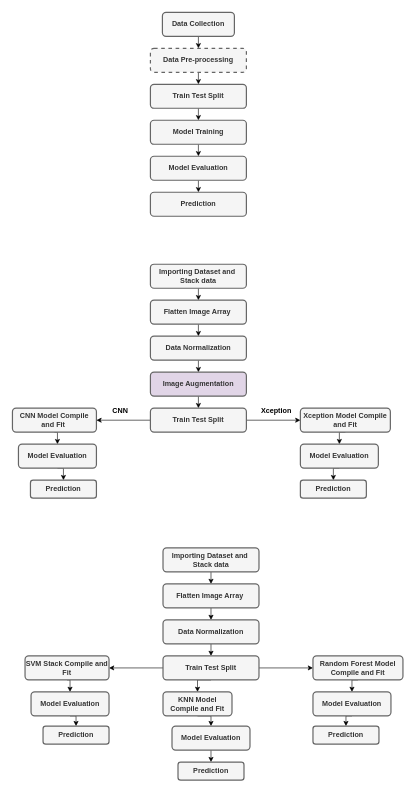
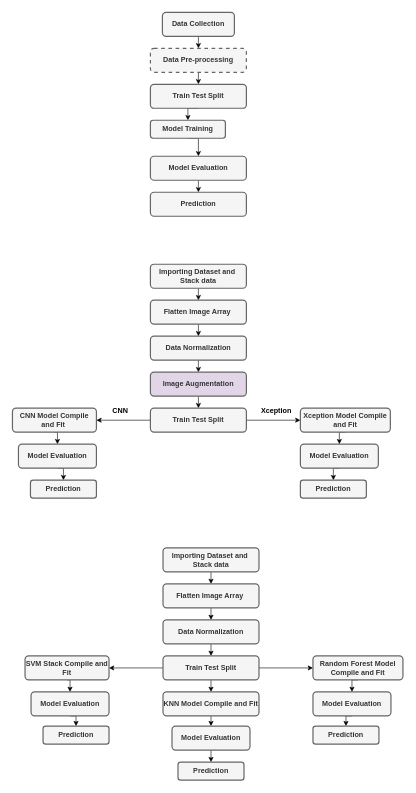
  <mxCell id="0" />
  <mxCell id="1" parent="0" />
  <mxCell id="2" style="edgeStyle=orthogonalEdgeStyle;rounded=0;orthogonalLoop=1;jettySize=auto;html=1;exitX=0.5;exitY=1;exitDx=0;exitDy=0;entryX=0.5;entryY=0;entryDx=0;entryDy=0;" edge="1" parent="1" source="3" target="5"><mxGeometry relative="1" as="geometry" /></mxCell>
  <mxCell id="3" value="Data Collection" style="rounded=1;whiteSpace=wrap;html=1;strokeWidth=2;fillColor=#f5f5f5;fontColor=#333333;strokeColor=#666666;fontStyle=1" vertex="1" parent="1"><mxGeometry x="270" y="20" width="120" height="40" as="geometry" /></mxCell>
  <mxCell id="4" style="edgeStyle=orthogonalEdgeStyle;rounded=0;orthogonalLoop=1;jettySize=auto;html=1;exitX=0.5;exitY=1;exitDx=0;exitDy=0;entryX=0.5;entryY=0;entryDx=0;entryDy=0;" edge="1" parent="1" source="5" target="7"><mxGeometry relative="1" as="geometry" /></mxCell>
  <mxCell id="5" value="Data Pre-processing" style="rounded=1;whiteSpace=wrap;html=1;strokeWidth=2;fillColor=#f5f5f5;fontColor=#333333;strokeColor=#666666;fontStyle=1;dashed=1;" vertex="1" parent="1"><mxGeometry x="250" y="80" width="160" height="40" as="geometry" /></mxCell>
  <mxCell id="6" style="edgeStyle=orthogonalEdgeStyle;rounded=0;orthogonalLoop=1;jettySize=auto;html=1;exitX=0.5;exitY=1;exitDx=0;exitDy=0;entryX=0.5;entryY=0;entryDx=0;entryDy=0;" edge="1" parent="1" source="7" target="9"><mxGeometry relative="1" as="geometry" /></mxCell>
  <mxCell id="7" value="Train Test Split" style="rounded=1;whiteSpace=wrap;html=1;strokeWidth=2;fillColor=#f5f5f5;fontColor=#333333;strokeColor=#666666;fontStyle=1" vertex="1" parent="1"><mxGeometry x="250" y="140" width="160" height="40" as="geometry" /></mxCell>
  <mxCell id="8" style="edgeStyle=orthogonalEdgeStyle;rounded=0;orthogonalLoop=1;jettySize=auto;html=1;exitX=0.5;exitY=1;exitDx=0;exitDy=0;entryX=0.5;entryY=0;entryDx=0;entryDy=0;" edge="1" parent="1" source="9" target="11"><mxGeometry relative="1" as="geometry" /></mxCell>
- <mxCell id="9" value="Model Training" style="rounded=1;whiteSpace=wrap;html=1;strokeWidth=2;fillColor=#f5f5f5;fontColor=#333333;strokeColor=#666666;fontStyle=1" vertex="1" parent="1"><mxGeometry x="250" y="200" width="160" height="40" as="geometry" /></mxCell>
+ <mxCell id="9" value="Model Training" style="rounded=1;whiteSpace=wrap;html=1;strokeWidth=2;fillColor=#f5f5f5;fontColor=#333333;strokeColor=#666666;fontStyle=1" vertex="1" parent="1"><mxGeometry x="250" y="200" width="125" height="30" as="geometry" /></mxCell>
  <mxCell id="10" style="edgeStyle=orthogonalEdgeStyle;rounded=0;orthogonalLoop=1;jettySize=auto;html=1;exitX=0.5;exitY=1;exitDx=0;exitDy=0;entryX=0.5;entryY=0;entryDx=0;entryDy=0;" edge="1" parent="1" source="11" target="12"><mxGeometry relative="1" as="geometry" /></mxCell>
  <mxCell id="11" value="Model Evaluation" style="rounded=1;whiteSpace=wrap;html=1;strokeWidth=2;fontStyle=1;fillColor=#f5f5f5;fontColor=#333333;strokeColor=#666666;" vertex="1" parent="1"><mxGeometry x="250" y="260" width="160" height="40" as="geometry" /></mxCell>
  <mxCell id="12" value="Prediction" style="rounded=1;whiteSpace=wrap;html=1;strokeWidth=2;fillColor=#f5f5f5;fontColor=#333333;strokeColor=#666666;fontStyle=1" vertex="1" parent="1"><mxGeometry x="250" y="320" width="160" height="40" as="geometry" /></mxCell>
  <mxCell id="13" style="edgeStyle=orthogonalEdgeStyle;rounded=0;orthogonalLoop=1;jettySize=auto;html=1;exitX=0.5;exitY=1;exitDx=0;exitDy=0;entryX=0.5;entryY=0;entryDx=0;entryDy=0;" edge="1" parent="1" source="14" target="16"><mxGeometry relative="1" as="geometry" /></mxCell>
  <mxCell id="14" value="Importing Dataset and&amp;nbsp; Stack data" style="rounded=1;whiteSpace=wrap;html=1;strokeWidth=2;fillColor=#f5f5f5;fontColor=#333333;strokeColor=#666666;fontStyle=1" vertex="1" parent="1"><mxGeometry x="250" y="440" width="160" height="40" as="geometry" /></mxCell>
  <mxCell id="15" style="edgeStyle=orthogonalEdgeStyle;rounded=0;orthogonalLoop=1;jettySize=auto;html=1;exitX=0.5;exitY=1;exitDx=0;exitDy=0;entryX=0.5;entryY=0;entryDx=0;entryDy=0;" edge="1" parent="1" source="16" target="18"><mxGeometry relative="1" as="geometry" /></mxCell>
  <mxCell id="16" value="Flatten Image Array&amp;nbsp;" style="rounded=1;whiteSpace=wrap;html=1;strokeWidth=2;fillColor=#f5f5f5;fontColor=#333333;strokeColor=#666666;fontStyle=1" vertex="1" parent="1"><mxGeometry x="250" y="500" width="160" height="40" as="geometry" /></mxCell>
  <mxCell id="17" style="edgeStyle=orthogonalEdgeStyle;rounded=0;orthogonalLoop=1;jettySize=auto;html=1;exitX=0.5;exitY=1;exitDx=0;exitDy=0;entryX=0.5;entryY=0;entryDx=0;entryDy=0;" edge="1" parent="1" source="18" target="20"><mxGeometry relative="1" as="geometry" /></mxCell>
  <mxCell id="18" value="Data Normalization" style="rounded=1;whiteSpace=wrap;html=1;strokeWidth=2;fontStyle=1;fillColor=#f5f5f5;fontColor=#333333;strokeColor=#666666;" vertex="1" parent="1"><mxGeometry x="250" y="560" width="160" height="40" as="geometry" /></mxCell>
  <mxCell id="19" style="edgeStyle=orthogonalEdgeStyle;rounded=0;orthogonalLoop=1;jettySize=auto;html=1;exitX=0.5;exitY=1;exitDx=0;exitDy=0;entryX=0.5;entryY=0;entryDx=0;entryDy=0;" edge="1" parent="1" source="20" target="23"><mxGeometry relative="1" as="geometry" /></mxCell>
  <mxCell id="20" value="Image Augmentation" style="rounded=1;whiteSpace=wrap;html=1;strokeWidth=2;fillColor=#e1d5e7;fontColor=#333333;strokeColor=#666666;fontStyle=1;" vertex="1" parent="1"><mxGeometry x="250" y="620" width="160" height="40" as="geometry" /></mxCell>
  <mxCell id="21" style="edgeStyle=orthogonalEdgeStyle;rounded=0;orthogonalLoop=1;jettySize=auto;html=1;exitX=0;exitY=0.5;exitDx=0;exitDy=0;entryX=1;entryY=0.5;entryDx=0;entryDy=0;" edge="1" parent="1" source="23" target="25"><mxGeometry relative="1" as="geometry" /></mxCell>
  <mxCell id="22" style="edgeStyle=orthogonalEdgeStyle;rounded=0;orthogonalLoop=1;jettySize=auto;html=1;exitX=1;exitY=0.5;exitDx=0;exitDy=0;entryX=0;entryY=0.5;entryDx=0;entryDy=0;" edge="1" parent="1" source="23" target="27"><mxGeometry relative="1" as="geometry" /></mxCell>
  <mxCell id="23" value="Train Test Split" style="rounded=1;whiteSpace=wrap;html=1;strokeWidth=2;fontStyle=1;fillColor=#f5f5f5;fontColor=#333333;strokeColor=#666666;" vertex="1" parent="1"><mxGeometry x="250" y="680" width="160" height="40" as="geometry" /></mxCell>
  <mxCell id="24" style="edgeStyle=orthogonalEdgeStyle;rounded=0;orthogonalLoop=1;jettySize=auto;html=1;exitX=0.5;exitY=1;exitDx=0;exitDy=0;entryX=0.5;entryY=0;entryDx=0;entryDy=0;" edge="1" parent="1" source="25" target="29"><mxGeometry relative="1" as="geometry" /></mxCell>
  <mxCell id="25" value="CNN Model Compile and Fit&amp;nbsp;" style="rounded=1;whiteSpace=wrap;html=1;strokeWidth=2;fillColor=#f5f5f5;fontColor=#333333;strokeColor=#666666;fontStyle=1" vertex="1" parent="1"><mxGeometry x="20" y="680" width="140" height="40" as="geometry" /></mxCell>
  <mxCell id="26" style="edgeStyle=orthogonalEdgeStyle;rounded=0;orthogonalLoop=1;jettySize=auto;html=1;exitX=0.5;exitY=1;exitDx=0;exitDy=0;entryX=0.5;entryY=0;entryDx=0;entryDy=0;" edge="1" parent="1" source="27" target="31"><mxGeometry relative="1" as="geometry" /></mxCell>
  <mxCell id="27" value="Xception Model Compile and Fit" style="rounded=1;whiteSpace=wrap;html=1;strokeWidth=2;fontStyle=1;fillColor=#f5f5f5;fontColor=#333333;strokeColor=#666666;" vertex="1" parent="1"><mxGeometry x="500" y="680" width="150" height="40" as="geometry" /></mxCell>
  <mxCell id="28" style="edgeStyle=orthogonalEdgeStyle;rounded=0;orthogonalLoop=1;jettySize=auto;html=1;exitX=0.5;exitY=1;exitDx=0;exitDy=0;entryX=0.5;entryY=0;entryDx=0;entryDy=0;" edge="1" parent="1" source="29" target="32"><mxGeometry relative="1" as="geometry" /></mxCell>
  <mxCell id="29" value="Model Evaluation" style="rounded=1;whiteSpace=wrap;html=1;strokeWidth=2;fillColor=#f5f5f5;fontColor=#333333;strokeColor=#666666;fontStyle=1" vertex="1" parent="1"><mxGeometry x="30" y="740" width="130" height="40" as="geometry" /></mxCell>
  <mxCell id="30" style="edgeStyle=orthogonalEdgeStyle;rounded=0;orthogonalLoop=1;jettySize=auto;html=1;exitX=0.5;exitY=1;exitDx=0;exitDy=0;entryX=0.5;entryY=0;entryDx=0;entryDy=0;" edge="1" parent="1" source="31" target="33"><mxGeometry relative="1" as="geometry" /></mxCell>
  <mxCell id="31" value="Model Evaluation" style="rounded=1;whiteSpace=wrap;html=1;strokeWidth=2;fillColor=#f5f5f5;fontColor=#333333;strokeColor=#666666;fontStyle=1" vertex="1" parent="1"><mxGeometry x="500" y="740" width="130" height="40" as="geometry" /></mxCell>
  <mxCell id="32" value="Prediction" style="rounded=1;whiteSpace=wrap;html=1;strokeWidth=2;fontStyle=1;fillColor=#f5f5f5;fontColor=#333333;strokeColor=#666666;" vertex="1" parent="1"><mxGeometry x="50" y="800" width="110" height="30" as="geometry" /></mxCell>
  <mxCell id="33" value="Prediction" style="rounded=1;whiteSpace=wrap;html=1;strokeWidth=2;fontStyle=1;fillColor=#f5f5f5;fontColor=#333333;strokeColor=#666666;" vertex="1" parent="1"><mxGeometry x="500" y="800" width="110" height="30" as="geometry" /></mxCell>
  <mxCell id="34" value="CNN" style="text;html=1;strokeColor=none;fillColor=none;align=center;verticalAlign=middle;whiteSpace=wrap;rounded=0;fontStyle=1" vertex="1" parent="1"><mxGeometry x="170" y="670" width="60" height="30" as="geometry" /></mxCell>
  <mxCell id="35" value="Xception" style="text;html=1;strokeColor=none;fillColor=none;align=center;verticalAlign=middle;whiteSpace=wrap;rounded=0;fontStyle=1" vertex="1" parent="1"><mxGeometry x="430" y="670" width="60" height="30" as="geometry" /></mxCell>
  <mxCell id="36" style="edgeStyle=orthogonalEdgeStyle;rounded=0;orthogonalLoop=1;jettySize=auto;html=1;exitX=0.5;exitY=1;exitDx=0;exitDy=0;entryX=0.5;entryY=0;entryDx=0;entryDy=0;" edge="1" parent="1" source="37" target="39"><mxGeometry relative="1" as="geometry" /></mxCell>
  <mxCell id="37" value="Importing Dataset and&amp;nbsp; Stack data" style="rounded=1;whiteSpace=wrap;html=1;strokeWidth=2;fillColor=#f5f5f5;fontColor=#333333;strokeColor=#666666;fontStyle=1" vertex="1" parent="1"><mxGeometry x="271" y="913" width="160" height="40" as="geometry" /></mxCell>
  <mxCell id="38" style="edgeStyle=orthogonalEdgeStyle;rounded=0;orthogonalLoop=1;jettySize=auto;html=1;exitX=0.5;exitY=1;exitDx=0;exitDy=0;entryX=0.5;entryY=0;entryDx=0;entryDy=0;" edge="1" parent="1" source="39" target="41"><mxGeometry relative="1" as="geometry" /></mxCell>
  <mxCell id="39" value="Flatten Image Array&amp;nbsp;" style="rounded=1;whiteSpace=wrap;html=1;strokeWidth=2;fillColor=#f5f5f5;fontColor=#333333;strokeColor=#666666;fontStyle=1" vertex="1" parent="1"><mxGeometry x="271" y="973" width="160" height="40" as="geometry" /></mxCell>
  <mxCell id="40" style="edgeStyle=orthogonalEdgeStyle;rounded=0;orthogonalLoop=1;jettySize=auto;html=1;exitX=0.5;exitY=1;exitDx=0;exitDy=0;entryX=0.5;entryY=0;entryDx=0;entryDy=0;" edge="1" parent="1" source="41" target="45"><mxGeometry relative="1" as="geometry" /></mxCell>
  <mxCell id="41" value="Data Normalization" style="rounded=1;whiteSpace=wrap;html=1;strokeWidth=2;fontStyle=1;fillColor=#f5f5f5;fontColor=#333333;strokeColor=#666666;" vertex="1" parent="1"><mxGeometry x="271" y="1033" width="160" height="40" as="geometry" /></mxCell>
  <mxCell id="42" style="edgeStyle=orthogonalEdgeStyle;rounded=0;orthogonalLoop=1;jettySize=auto;html=1;exitX=0.5;exitY=1;exitDx=0;exitDy=0;entryX=0.5;entryY=0;entryDx=0;entryDy=0;" edge="1" parent="1" source="45" target="47"><mxGeometry relative="1" as="geometry" /></mxCell>
  <mxCell id="43" style="edgeStyle=orthogonalEdgeStyle;rounded=0;orthogonalLoop=1;jettySize=auto;html=1;" edge="1" parent="1" source="45" target="49"><mxGeometry relative="1" as="geometry" /></mxCell>
  <mxCell id="44" style="edgeStyle=orthogonalEdgeStyle;rounded=0;orthogonalLoop=1;jettySize=auto;html=1;exitX=1;exitY=0.5;exitDx=0;exitDy=0;" edge="1" parent="1" source="45" target="51"><mxGeometry relative="1" as="geometry" /></mxCell>
  <mxCell id="45" value="Train Test Split" style="rounded=1;whiteSpace=wrap;html=1;strokeWidth=2;fillColor=#f5f5f5;fontColor=#333333;strokeColor=#666666;fontStyle=1" vertex="1" parent="1"><mxGeometry x="271" y="1093" width="160" height="40" as="geometry" /></mxCell>
  <mxCell id="46" style="edgeStyle=orthogonalEdgeStyle;rounded=0;orthogonalLoop=1;jettySize=auto;html=1;exitX=0.5;exitY=1;exitDx=0;exitDy=0;entryX=0.5;entryY=0;entryDx=0;entryDy=0;" edge="1" parent="1" source="47" target="59"><mxGeometry relative="1" as="geometry" /></mxCell>
- <mxCell id="47" value="KNN Model Compile and Fit" style="rounded=1;whiteSpace=wrap;html=1;strokeWidth=2;fontStyle=1;fillColor=#f5f5f5;fontColor=#333333;strokeColor=#666666;" vertex="1" parent="1"><mxGeometry x="271" y="1153" width="115" height="40" as="geometry" /></mxCell>
+ <mxCell id="47" value="KNN Model Compile and Fit" style="rounded=1;whiteSpace=wrap;html=1;strokeWidth=2;fontStyle=1;fillColor=#f5f5f5;fontColor=#333333;strokeColor=#666666;" vertex="1" parent="1"><mxGeometry x="271" y="1153" width="160" height="40" as="geometry" /></mxCell>
  <mxCell id="48" style="edgeStyle=orthogonalEdgeStyle;rounded=0;orthogonalLoop=1;jettySize=auto;html=1;exitX=0.5;exitY=1;exitDx=0;exitDy=0;entryX=0.5;entryY=0;entryDx=0;entryDy=0;" edge="1" parent="1" source="49" target="53"><mxGeometry relative="1" as="geometry" /></mxCell>
  <mxCell id="49" value="SVM Stack Compile and Fit" style="rounded=1;whiteSpace=wrap;html=1;strokeWidth=2;fillColor=#f5f5f5;fontColor=#333333;strokeColor=#666666;fontStyle=1" vertex="1" parent="1"><mxGeometry x="41" y="1093" width="140" height="40" as="geometry" /></mxCell>
  <mxCell id="50" style="edgeStyle=orthogonalEdgeStyle;rounded=0;orthogonalLoop=1;jettySize=auto;html=1;exitX=0.5;exitY=1;exitDx=0;exitDy=0;entryX=0.5;entryY=0;entryDx=0;entryDy=0;" edge="1" parent="1" source="51" target="55"><mxGeometry relative="1" as="geometry" /></mxCell>
  <mxCell id="51" value="Random Forest Model Compile and Fit" style="rounded=1;whiteSpace=wrap;html=1;strokeWidth=2;fontStyle=1;fillColor=#f5f5f5;fontColor=#333333;strokeColor=#666666;" vertex="1" parent="1"><mxGeometry x="521" y="1093" width="150" height="40" as="geometry" /></mxCell>
  <mxCell id="52" style="edgeStyle=orthogonalEdgeStyle;rounded=0;orthogonalLoop=1;jettySize=auto;html=1;exitX=0.5;exitY=1;exitDx=0;exitDy=0;entryX=0.5;entryY=0;entryDx=0;entryDy=0;" edge="1" parent="1" source="53" target="56"><mxGeometry relative="1" as="geometry" /></mxCell>
  <mxCell id="53" value="Model Evaluation" style="rounded=1;whiteSpace=wrap;html=1;strokeWidth=2;fillColor=#f5f5f5;fontColor=#333333;strokeColor=#666666;fontStyle=1" vertex="1" parent="1"><mxGeometry x="51" y="1153" width="130" height="40" as="geometry" /></mxCell>
  <mxCell id="54" style="edgeStyle=orthogonalEdgeStyle;rounded=0;orthogonalLoop=1;jettySize=auto;html=1;exitX=0.5;exitY=1;exitDx=0;exitDy=0;entryX=0.5;entryY=0;entryDx=0;entryDy=0;" edge="1" parent="1" source="55" target="57"><mxGeometry relative="1" as="geometry" /></mxCell>
  <mxCell id="55" value="Model Evaluation" style="rounded=1;whiteSpace=wrap;html=1;strokeWidth=2;fillColor=#f5f5f5;fontColor=#333333;strokeColor=#666666;fontStyle=1" vertex="1" parent="1"><mxGeometry x="521" y="1153" width="130" height="40" as="geometry" /></mxCell>
  <mxCell id="56" value="Prediction" style="rounded=1;whiteSpace=wrap;html=1;strokeWidth=2;fontStyle=1;fillColor=#f5f5f5;fontColor=#333333;strokeColor=#666666;" vertex="1" parent="1"><mxGeometry x="71" y="1210" width="110" height="30" as="geometry" /></mxCell>
  <mxCell id="57" value="Prediction" style="rounded=1;whiteSpace=wrap;html=1;strokeWidth=2;fontStyle=1;fillColor=#f5f5f5;fontColor=#333333;strokeColor=#666666;" vertex="1" parent="1"><mxGeometry x="521" y="1210" width="110" height="30" as="geometry" /></mxCell>
  <mxCell id="58" style="edgeStyle=orthogonalEdgeStyle;rounded=0;orthogonalLoop=1;jettySize=auto;html=1;exitX=0.5;exitY=1;exitDx=0;exitDy=0;entryX=0.5;entryY=0;entryDx=0;entryDy=0;" edge="1" parent="1" source="59" target="60"><mxGeometry relative="1" as="geometry" /></mxCell>
  <mxCell id="59" value="Model Evaluation" style="rounded=1;whiteSpace=wrap;html=1;strokeWidth=2;fillColor=#f5f5f5;fontColor=#333333;strokeColor=#666666;fontStyle=1" vertex="1" parent="1"><mxGeometry x="286" y="1210" width="130" height="40" as="geometry" /></mxCell>
  <mxCell id="60" value="Prediction" style="rounded=1;whiteSpace=wrap;html=1;strokeWidth=2;fontStyle=1;fillColor=#f5f5f5;fontColor=#333333;strokeColor=#666666;" vertex="1" parent="1"><mxGeometry x="296" y="1270" width="110" height="30" as="geometry" /></mxCell>
